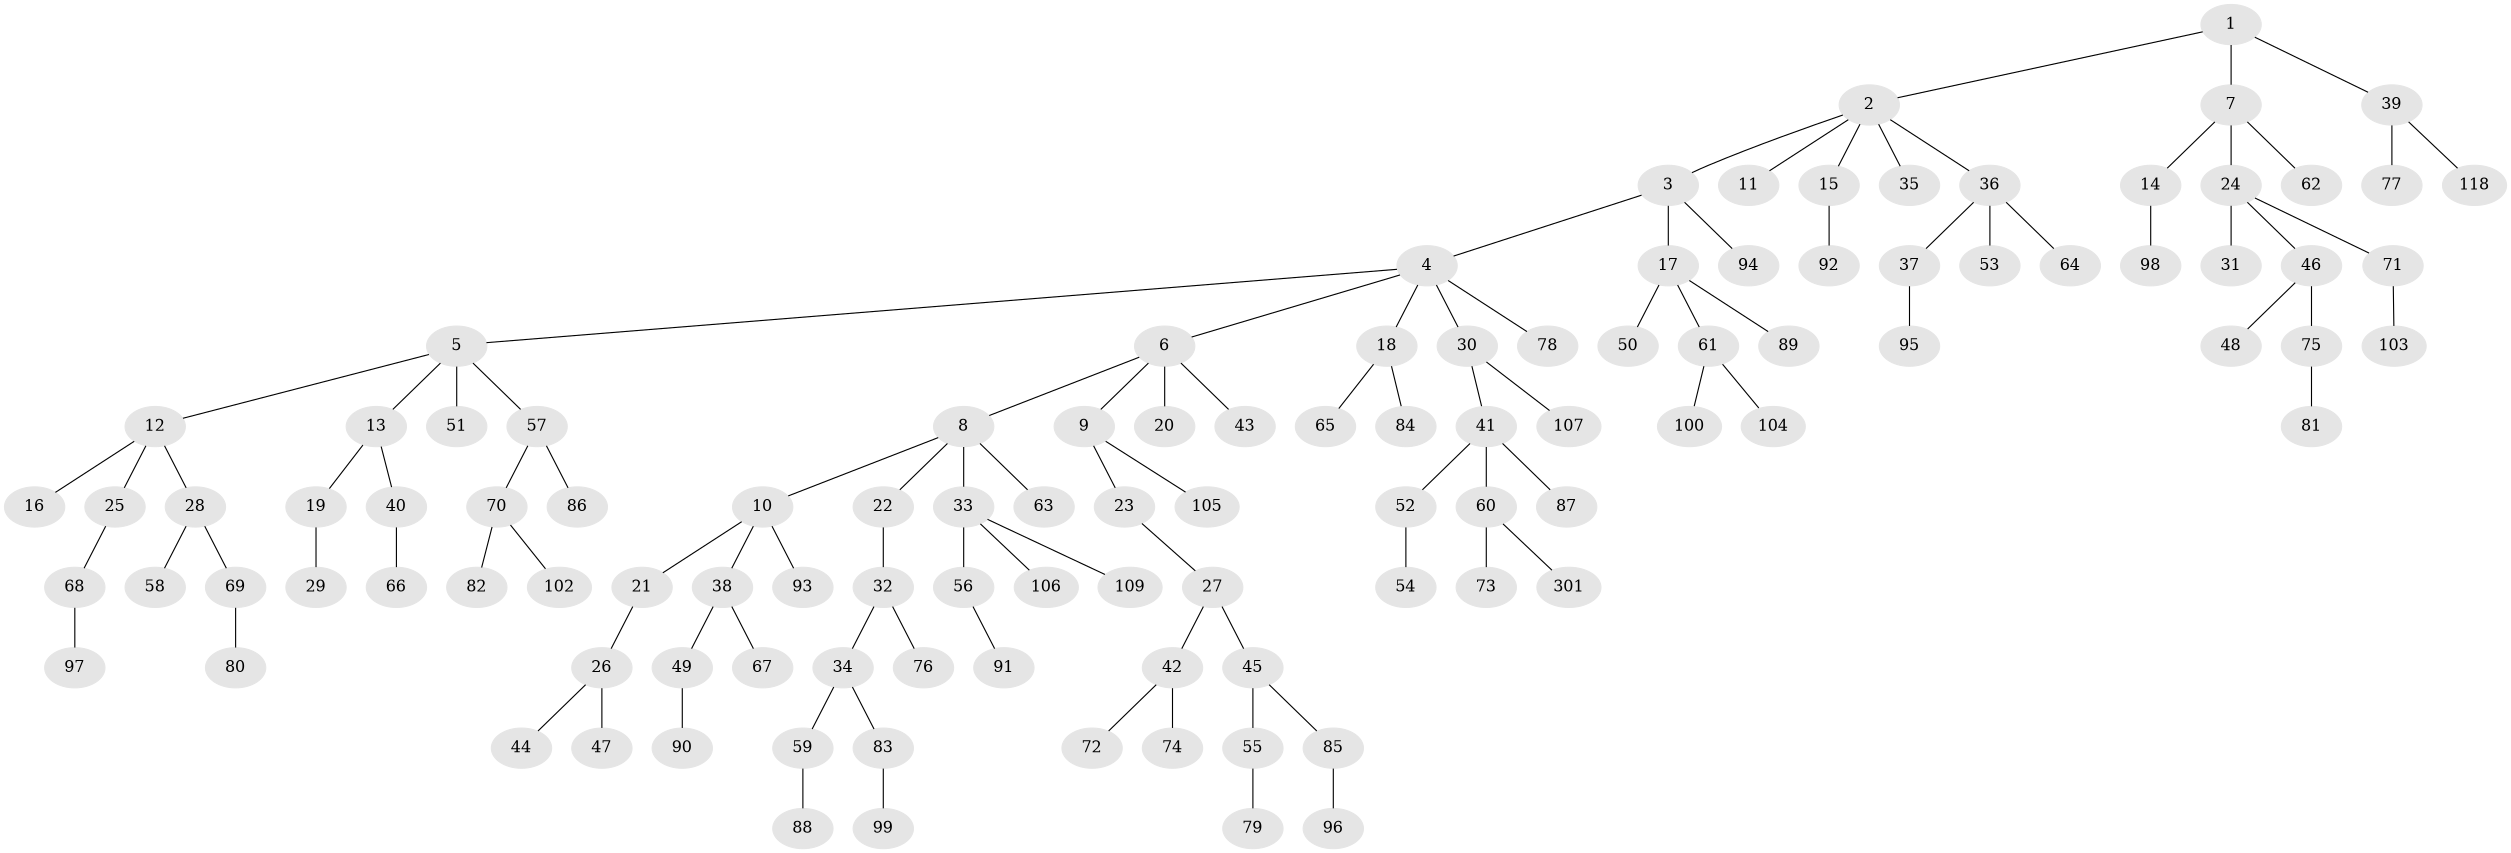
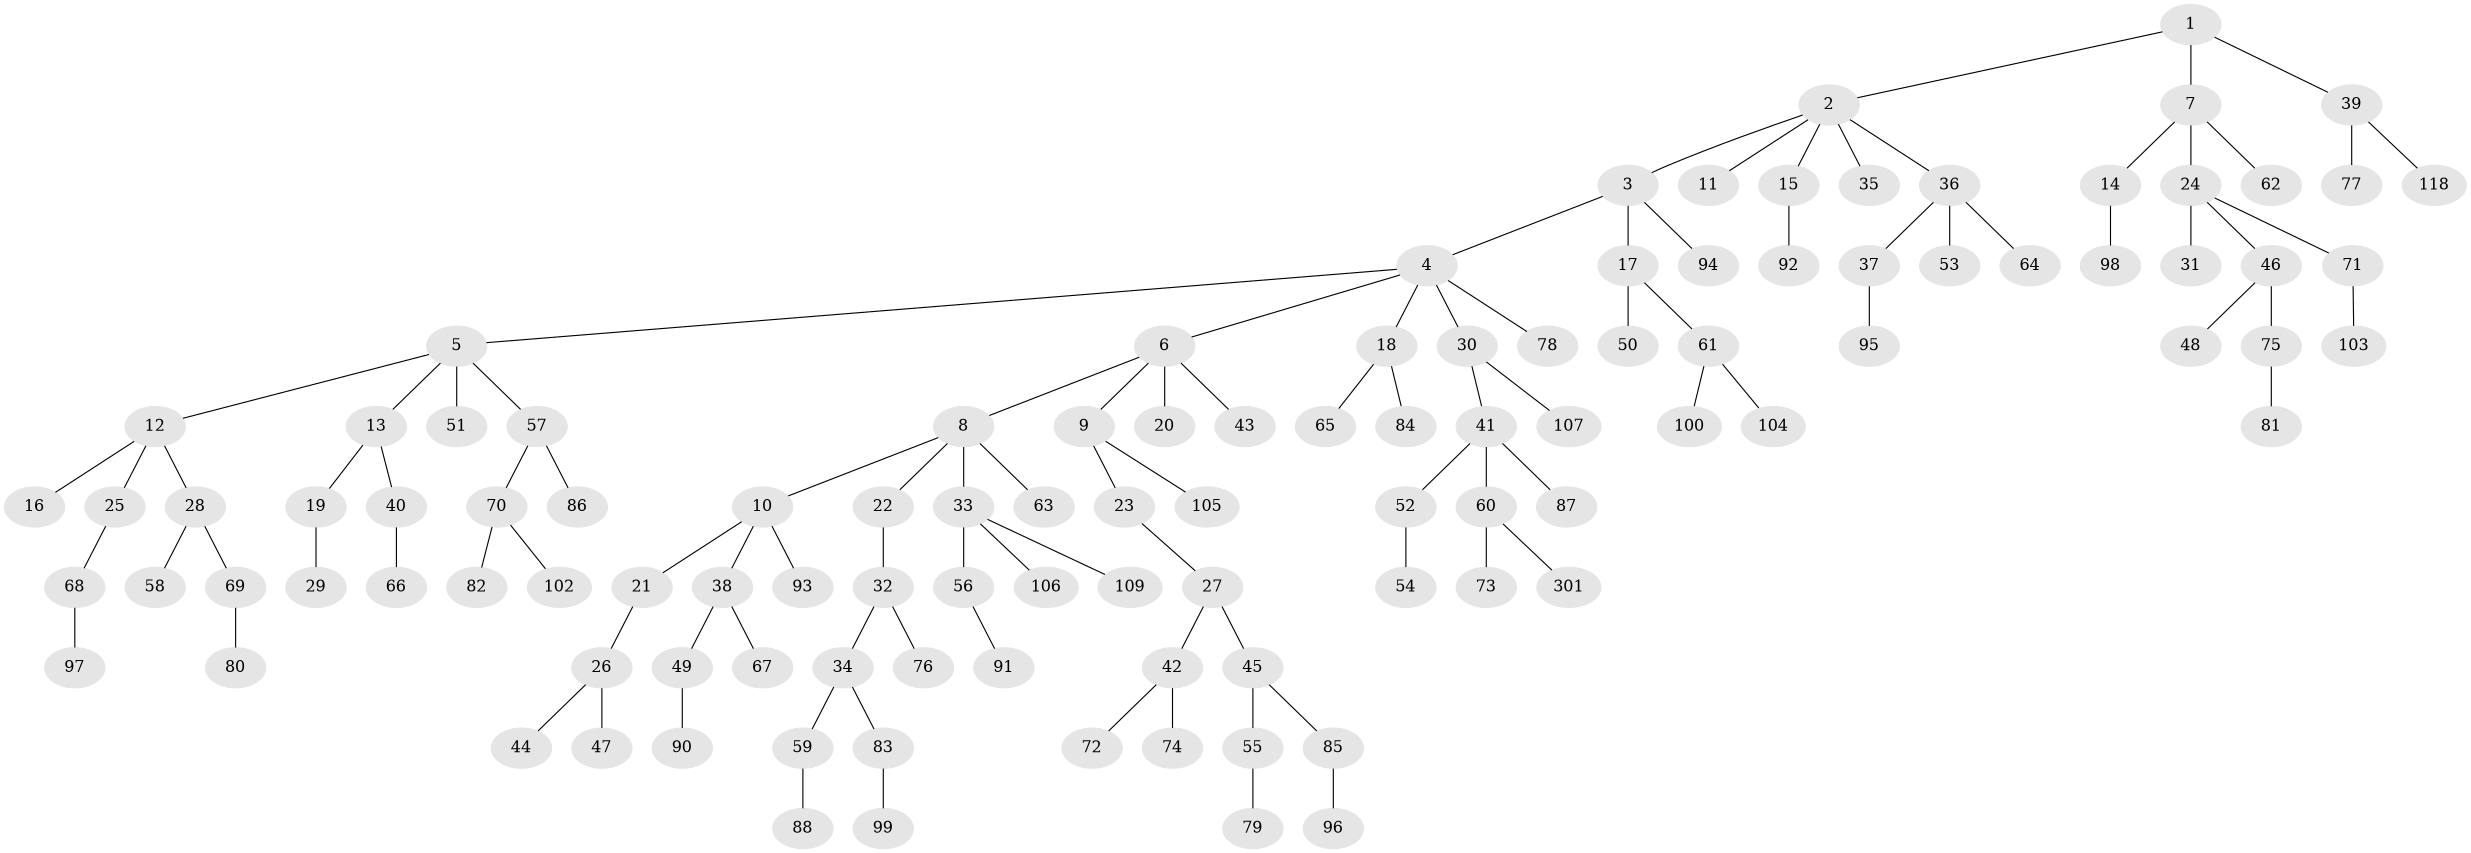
  graph {
    node [color=gray90 style=filled]
    1
    2
    7
    39
    3
    11
    15
    35
    36
    14
    24
    62
    77
    n14 [label=118]
    4
    17
    94
    92
    37
    53
    64
    5
    6
    18
    30
    78
    50
    61
-   89
    12
    13
    51
    57
    8
    9
    20
    43
    65
    84
    41
    107
    16
    25
    28
    19
    40
    70
    86
    10
    22
    33
    63
    23
    105
    98
    31
    46
    71
    21
    38
    93
    32
    56
    106
    109
    27
    26
    49
    67
    68
    58
    69
    29
    66
    100
    104
    44
    47
    34
    76
    42
    45
    48
    75
    103
    97
    72
    74
    55
    85
    80
    52
    60
    87
    59
    83
    91
    88
    99
    95
    90
    54
    73
    n104 [label=301]
    79
    96
    81
    82
    102
    1 -- 2
    1 -- 7
    1 -- 39
    2 -- 3
    2 -- 11
    2 -- 15
    2 -- 35
    2 -- 36
    7 -- 14
    7 -- 24
    7 -- 62
    39 -- 77
    39 -- n14
    3 -- 4
    3 -- 17
    3 -- 94
    15 -- 92
    36 -- 37
    36 -- 53
    36 -- 64
    14 -- 98
    24 -- 31
    24 -- 46
    24 -- 71
    4 -- 5
    4 -- 6
    4 -- 18
    4 -- 30
    4 -- 78
    17 -- 50
    17 -- 61
-   17 -- 89
    37 -- 95
    5 -- 12
    5 -- 13
    5 -- 51
    5 -- 57
    6 -- 8
    6 -- 9
    6 -- 20
    6 -- 43
    18 -- 65
    18 -- 84
    30 -- 41
    30 -- 107
    61 -- 100
    61 -- 104
    12 -- 16
    12 -- 25
    12 -- 28
    13 -- 19
    13 -- 40
    57 -- 70
    57 -- 86
    8 -- 10
    8 -- 22
    8 -- 33
    8 -- 63
    9 -- 23
    9 -- 105
    41 -- 52
    41 -- 60
    41 -- 87
    25 -- 68
    28 -- 58
    28 -- 69
    19 -- 29
    40 -- 66
    70 -- 82
    70 -- 102
    10 -- 21
    10 -- 38
    10 -- 93
    22 -- 32
    33 -- 56
    33 -- 106
    33 -- 109
    23 -- 27
    46 -- 48
    46 -- 75
    71 -- 103
    21 -- 26
    38 -- 49
    38 -- 67
    32 -- 34
    32 -- 76
    56 -- 91
    27 -- 42
    27 -- 45
    26 -- 44
    26 -- 47
    49 -- 90
    68 -- 97
    69 -- 80
    34 -- 59
    34 -- 83
    42 -- 72
    42 -- 74
    45 -- 55
    45 -- 85
    75 -- 81
    55 -- 79
    85 -- 96
    52 -- 54
    60 -- 73
    60 -- n104
    59 -- 88
    83 -- 99
  }
